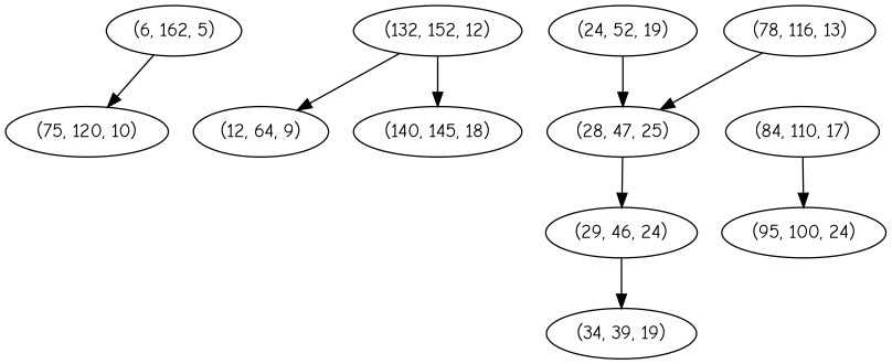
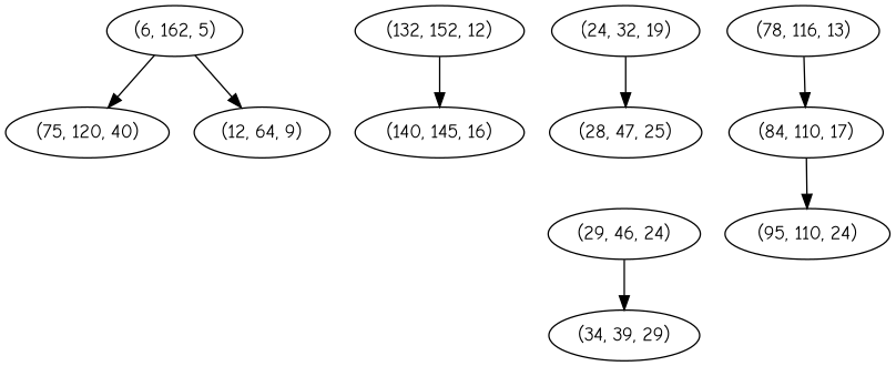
  digraph {
    fontname="Comic Neue"
    node [fontname="Comic Neue"]
    edge [fontname="Comic Neue"]
    "(6, 162, 5)"
    "(12, 64, 9)"
-   "(75, 120, 10)"
+   "(75, 120, 10)" [label="(75, 120, 40)"]
    "(132, 152, 12)"
-   "(140, 145, 16)" [label="(140, 145, 18)"]
+   "(140, 145, 16)"
    n6 [label="(28, 47, 25)"]
-   "(24, 52, 19)"
+   "(24, 52, 19)" [label="(24, 32, 19)"]
    n8 [label="(29, 46, 24)"]
-   "(34, 39, 29)" [label="(34, 39, 19)"]
+   "(34, 39, 29)"
    "(78, 116, 13)"
    "(84, 110, 17)"
-   "(95, 100, 24)"
-   "(132, 152, 12)" -> "(12, 64, 9)"
+   "(95, 100, 24)" [label="(95, 110, 24)"]
+   "(6, 162, 5)" -> "(12, 64, 9)"
    "(6, 162, 5)" -> "(75, 120, 10)"
    "(132, 152, 12)" -> "(140, 145, 16)"
-   n6 -> n8
    "(24, 52, 19)" -> n6
    n8 -> "(34, 39, 29)"
-   "(78, 116, 13)" -> n6
+   "(78, 116, 13)" -> "(84, 110, 17)"
    "(84, 110, 17)" -> "(95, 100, 24)"
  }
